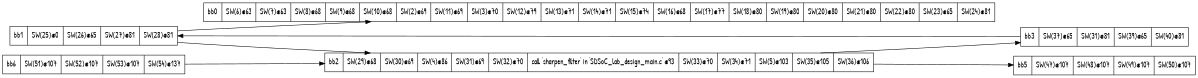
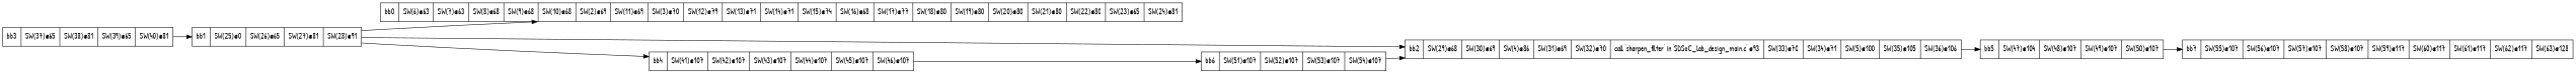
  digraph {
    fontname="Patrick Hand"
    rankdir=LR
    node [fontname="Patrick Hand" shape=record]
    edge [fontname="Patrick Hand"]
    n1 [label="{bb0|<x0000000000CACF20>SW(6)@63\n|<x0000000000CACC60>SW(7)@63\n|<x0000000000CACBB0>SW(8)@68\n|<x0000000000CACB00>SW(9)@68\n|<x0000000000CACA50>SW(10)@68\n|<x0000000000CAD290>SW(2)@69\n|<x0000000000CAC9A0>SW(11)@69\n|<x0000000000CAD1E0>SW(3)@70\n|<x0000000000CAC8F0>SW(12)@79\n|<x0000000000CAC790>SW(13)@71\n|<x0000000000CAC6E0>SW(14)@71\n|<x0000000000CAC630>SW(15)@74\n|<x0000000000CAC580>SW(16)@68\n|<x0000000000CAC210>SW(17)@77\n|<x0000000000CAC160>SW(18)@80\n|<x0000000000CAC0B0>SW(19)@80\n|<x0000000000CABF50>SW(20)@80\n|<x0000000000CABEA0>SW(21)@80\n|<x0000000000CABDF0>SW(22)@80\n|<x0000000000CABC90>SW(23)@65\n|<x0000000000CABBE0>SW(24)@81\n}"]
-   n2 [label="{bb1|<x0000000000CABB30>SW(25)@0\n|<x0000000000CABA80>SW(26)@65\n|<x0000000000CAB7C0>SW(27)@81\n|<x0000000000CAB710>SW(28)@81\n}"]
-   n3 [label="{bb2|<x0000000000CAB660>SW(29)@68\n|<x0000000000CAD3F0>SW(30)@69\n|<x0000000000CAD130>SW(4)@86\n|<x0000000000C97150>SW(31)@69\n|<x0000000000C97990>SW(32)@70\n|<x0000000001426C10>call 'sharpen_filter' in 'SDSoC_lab_design_main.c' @93\n|<x0000000000C97A40>SW(33)@70\n|<x0000000000C97830>SW(34)@71\n|<x0000000000CAD080>SW(5)@103\n|<x0000000000C978E0>SW(35)@105\n|<x0000000000C97620>SW(36)@106\n}"]
-   n5 [label="{bb3|<x0000000000C974C0>SW(37)@65\n|<x0000000000C97410>SW(31)@81\n|<x0000000000C97360>SW(39)@65\n|<x0000000000C972B0>SW(40)@81\n}"]
-   n6 [label="{bb5|<x0000000000C96A70>SW(47)@107\n|<x0000000000C969C0>SW(48)@107\n|<x0000000000C96910>SW(49)@107\n|<x0000000000C967B0>SW(50)@107\n}"]
-   n7 [label="{bb6|<x0000000000C96700>SW(51)@107\n|<x0000000000C96650>SW(52)@107\n|<x0000000000C964F0>SW(53)@107\n|<x0000000000C96440>SW(54)@137\n}"]
+   n2 [label="{bb1|<x0000000000CABB30>SW(25)@0\n|<x0000000000CABA80>SW(26)@65\n|<x0000000000CAB7C0>SW(27)@81\n|<x0000000000CAB710>SW(28)@91\n}"]
+   n3 [label="{bb2|<x0000000000CAB660>SW(29)@68\n|<x0000000000CAD3F0>SW(30)@69\n|<x0000000000CAD130>SW(4)@86\n|<x0000000000C97150>SW(31)@69\n|<x0000000000C97990>SW(32)@70\n|<x0000000001426C10>call 'sharpen_filter' in 'SDSoC_lab_design_main.c' @93\n|<x0000000000C97A40>SW(33)@70\n|<x0000000000C97830>SW(34)@71\n|<x0000000000CAD080>SW(5)@100\n|<x0000000000C978E0>SW(35)@105\n|<x0000000000C97620>SW(36)@106\n}"]
+   n4 [label="{bb4|<x0000000000C97570>SW(41)@107\n|<x0000000000C97200>SW(42)@107\n|<x0000000000C96FF0>SW(43)@107\n|<x0000000000C96F40>SW(44)@107\n|<x0000000000C96E90>SW(45)@107\n|<x0000000000C96DE0>SW(46)@107\n}"]
+   n5 [label="{bb3|<x0000000000C974C0>SW(37)@65\n|<x0000000000C97410>SW(38)@81\n|<x0000000000C97360>SW(39)@65\n|<x0000000000C972B0>SW(40)@81\n}"]
+   n6 [label="{bb5|<x0000000000C96A70>SW(47)@104\n|<x0000000000C969C0>SW(48)@107\n|<x0000000000C96910>SW(49)@107\n|<x0000000000C967B0>SW(50)@107\n}"]
+   n7 [label="{bb6|<x0000000000C96700>SW(51)@107\n|<x0000000000C96650>SW(52)@107\n|<x0000000000C964F0>SW(53)@107\n|<x0000000000C96440>SW(54)@107\n}"]
+   n8 [label="{bb7|<x0000000000C96390>SW(55)@107\n|<x0000000000C962E0>SW(56)@107\n|<x0000000000C96020>SW(57)@107\n|<x0000000000C95F70>SW(58)@107\n|<x0000000000C95EC0>SW(59)@117\n|<x0000000000C95C00>SW(60)@117\n|<x0000000000C8B700>SW(61)@117\n|<x0000000000C8B2E0>SW(62)@117\n|<x0000000000C8B230>SW(63)@128\n}"]
    n2 -> n1
    n2 -> n3
-   n3 -> n5
+   n2 -> n4
    n3 -> n6
+   n4 -> n7
    n5 -> n2
+   n6 -> n8
    n7 -> n3
  }
